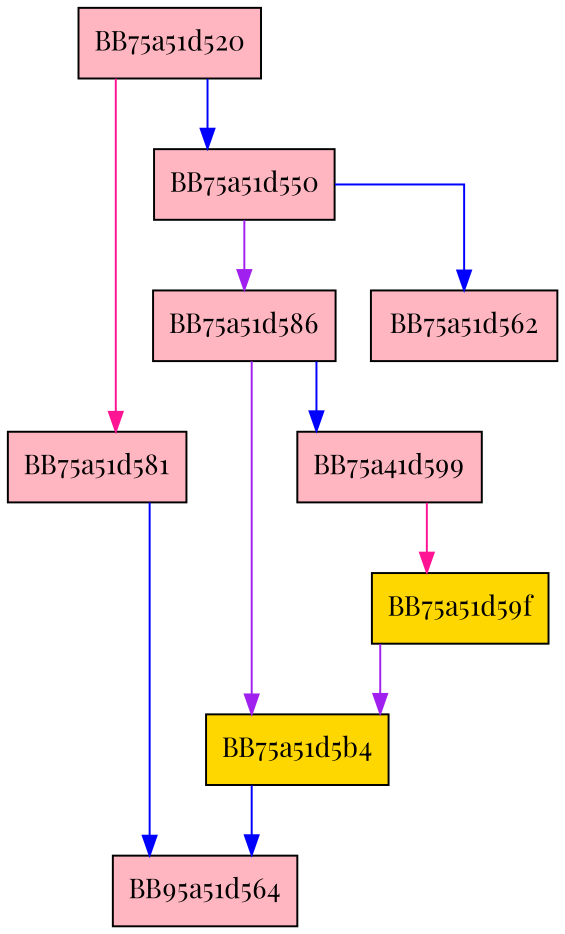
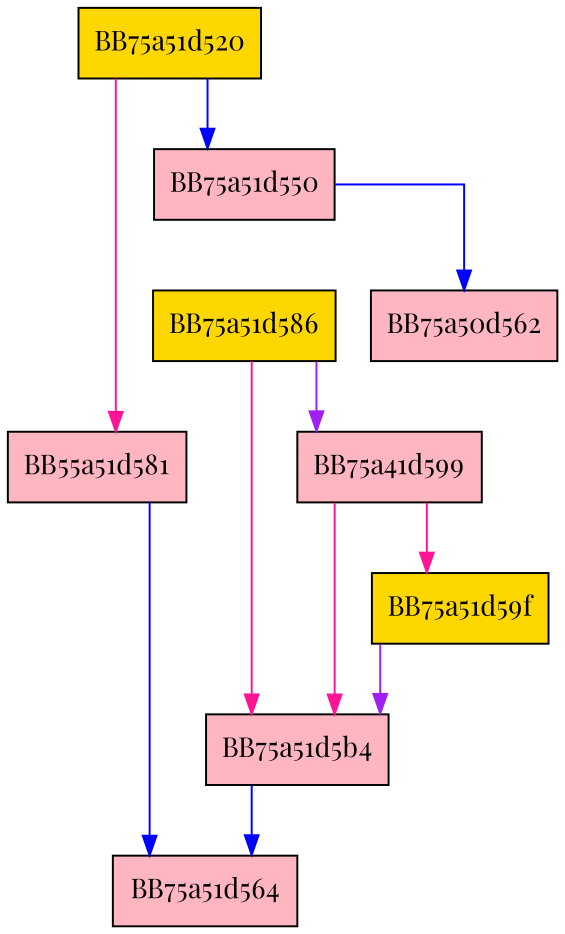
  digraph {
    fontname="Playfair Display"
    splines=ortho
    node [fillcolor=lightpink fontname="Playfair Display" shape=box style=filled]
    edge [color=blue fontname="Playfair Display"]
-   BB75a51d520
-   BB75a51d581
+   BB75a51d520 [fillcolor=gold]
+   BB75a51d581 [label=BB55a51d581]
    BB75a51d550
-   BB75a51d564 [label=BB95a51d564]
-   BB75a51d586
-   BB75a51d562
-   BB75a51d5b4 [fillcolor=gold]
+   BB75a51d564
+   BB75a51d586 [fillcolor=gold]
+   BB75a51d562 [label=BB75a50d562]
+   BB75a51d5b4
    n8 [label=BB75a41d599]
    BB75a51d59f [fillcolor=gold]
    BB75a51d520 -> BB75a51d581 [color=deeppink]
    BB75a51d520 -> BB75a51d550
    BB75a51d581 -> BB75a51d564
-   BB75a51d550 -> BB75a51d586 [color=purple]
    BB75a51d550 -> BB75a51d562
-   BB75a51d586 -> BB75a51d5b4 [color=purple]
-   BB75a51d586 -> n8
+   BB75a51d586 -> BB75a51d5b4 [color=deeppink]
+   BB75a51d586 -> n8 [color=purple]
    BB75a51d5b4 -> BB75a51d564
+   n8 -> BB75a51d5b4 [color=deeppink]
    n8 -> BB75a51d59f [color=deeppink]
    BB75a51d59f -> BB75a51d5b4 [color=purple]
  }
